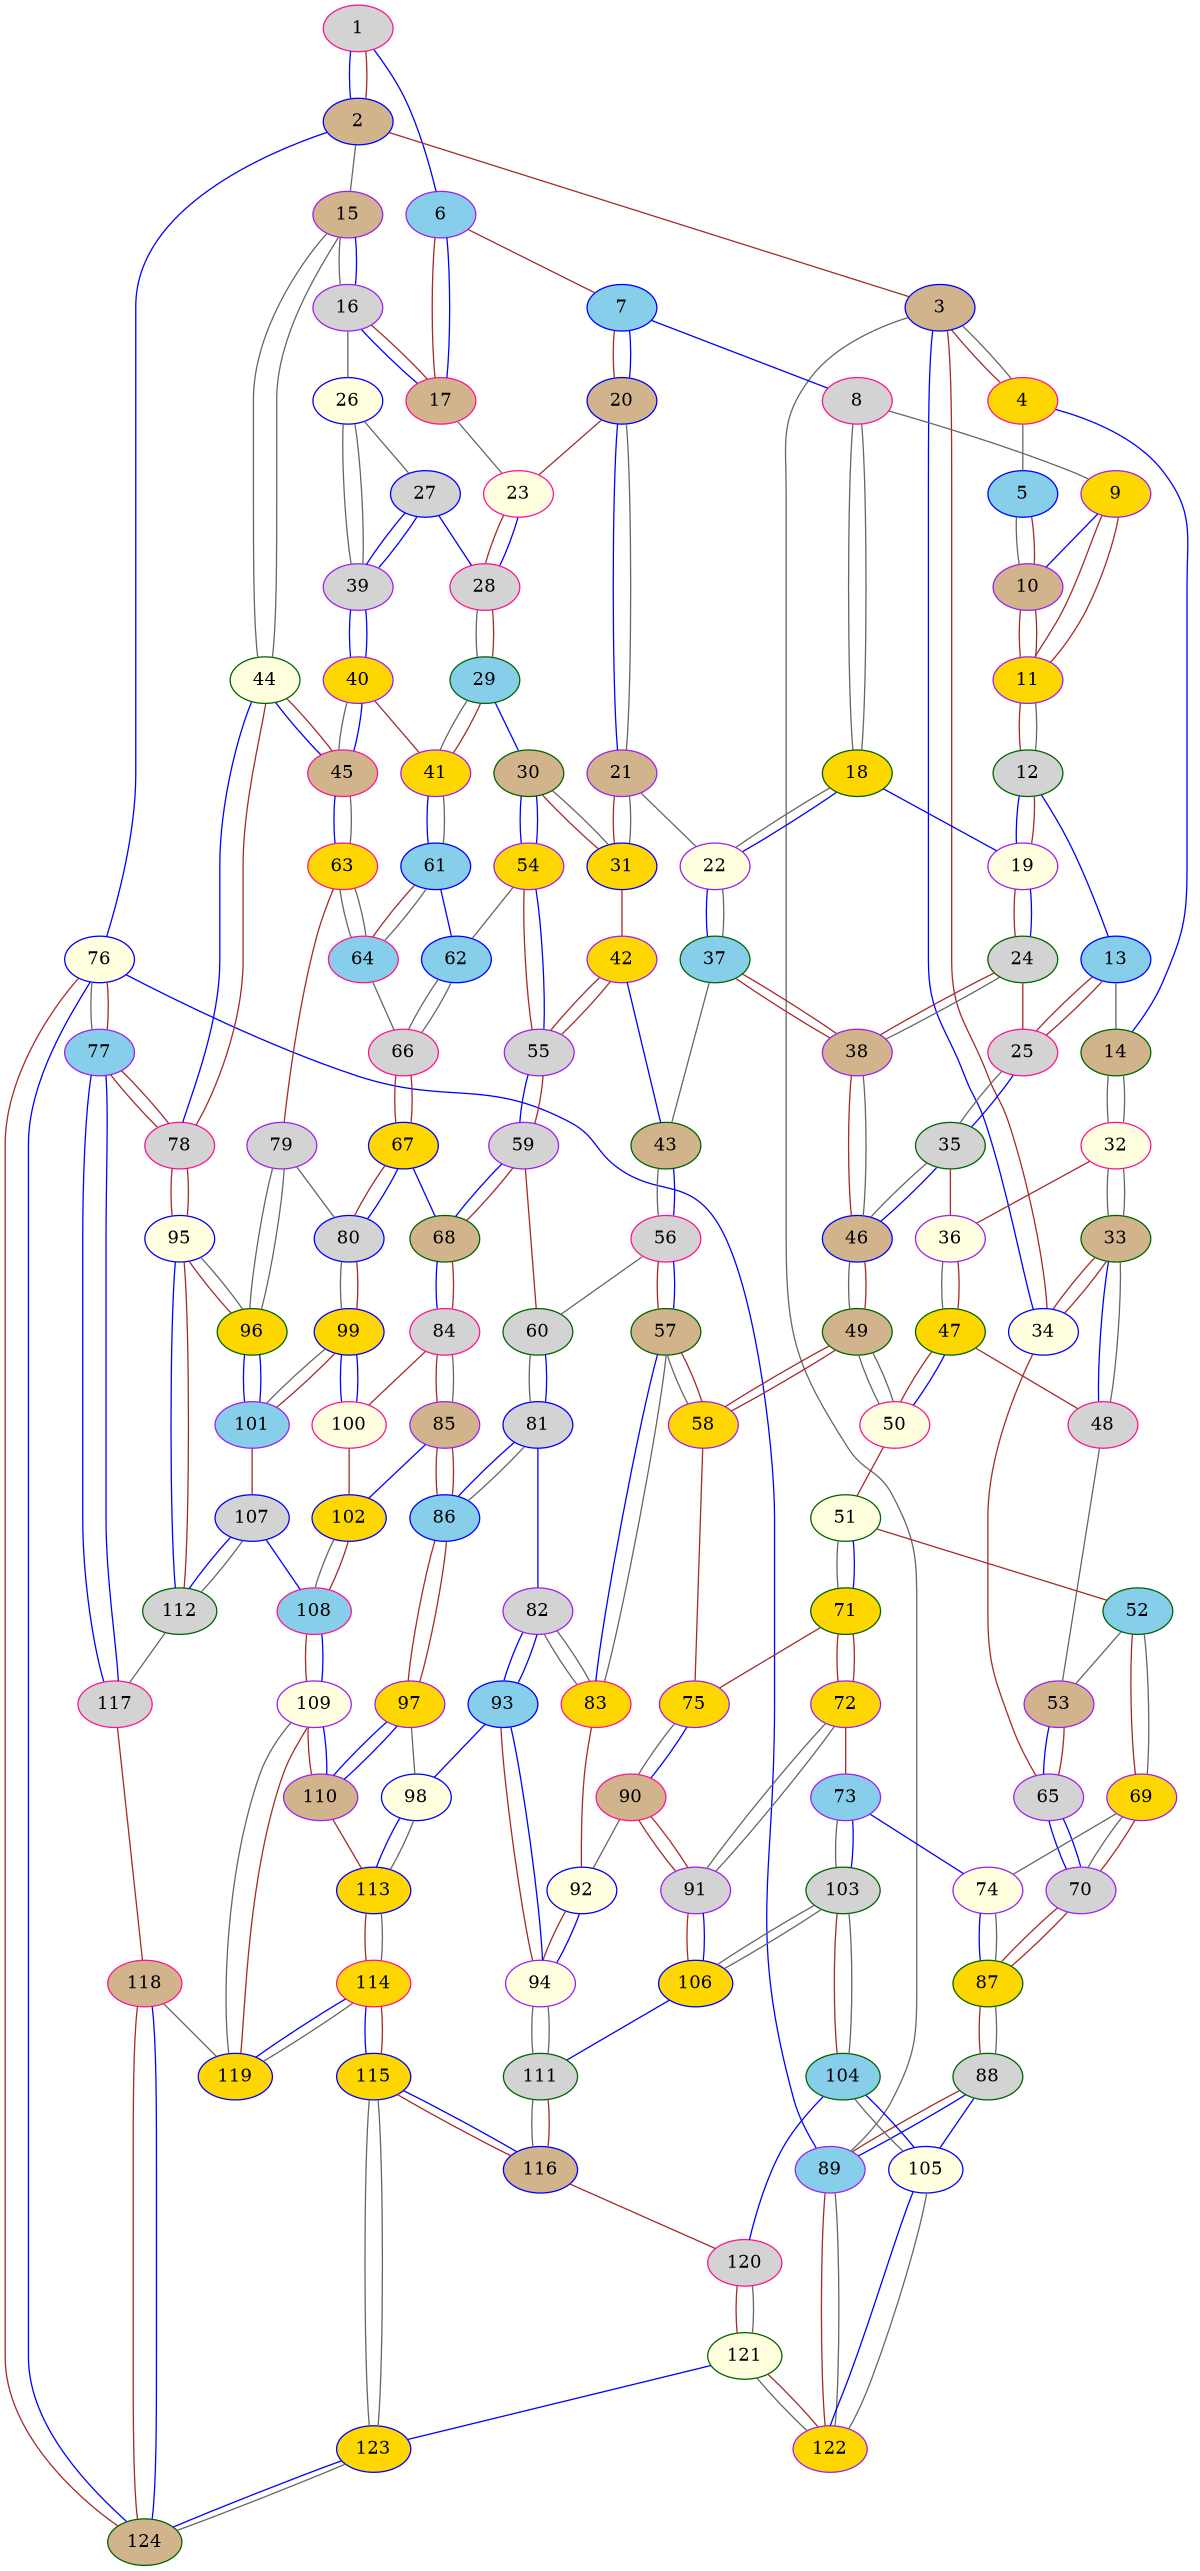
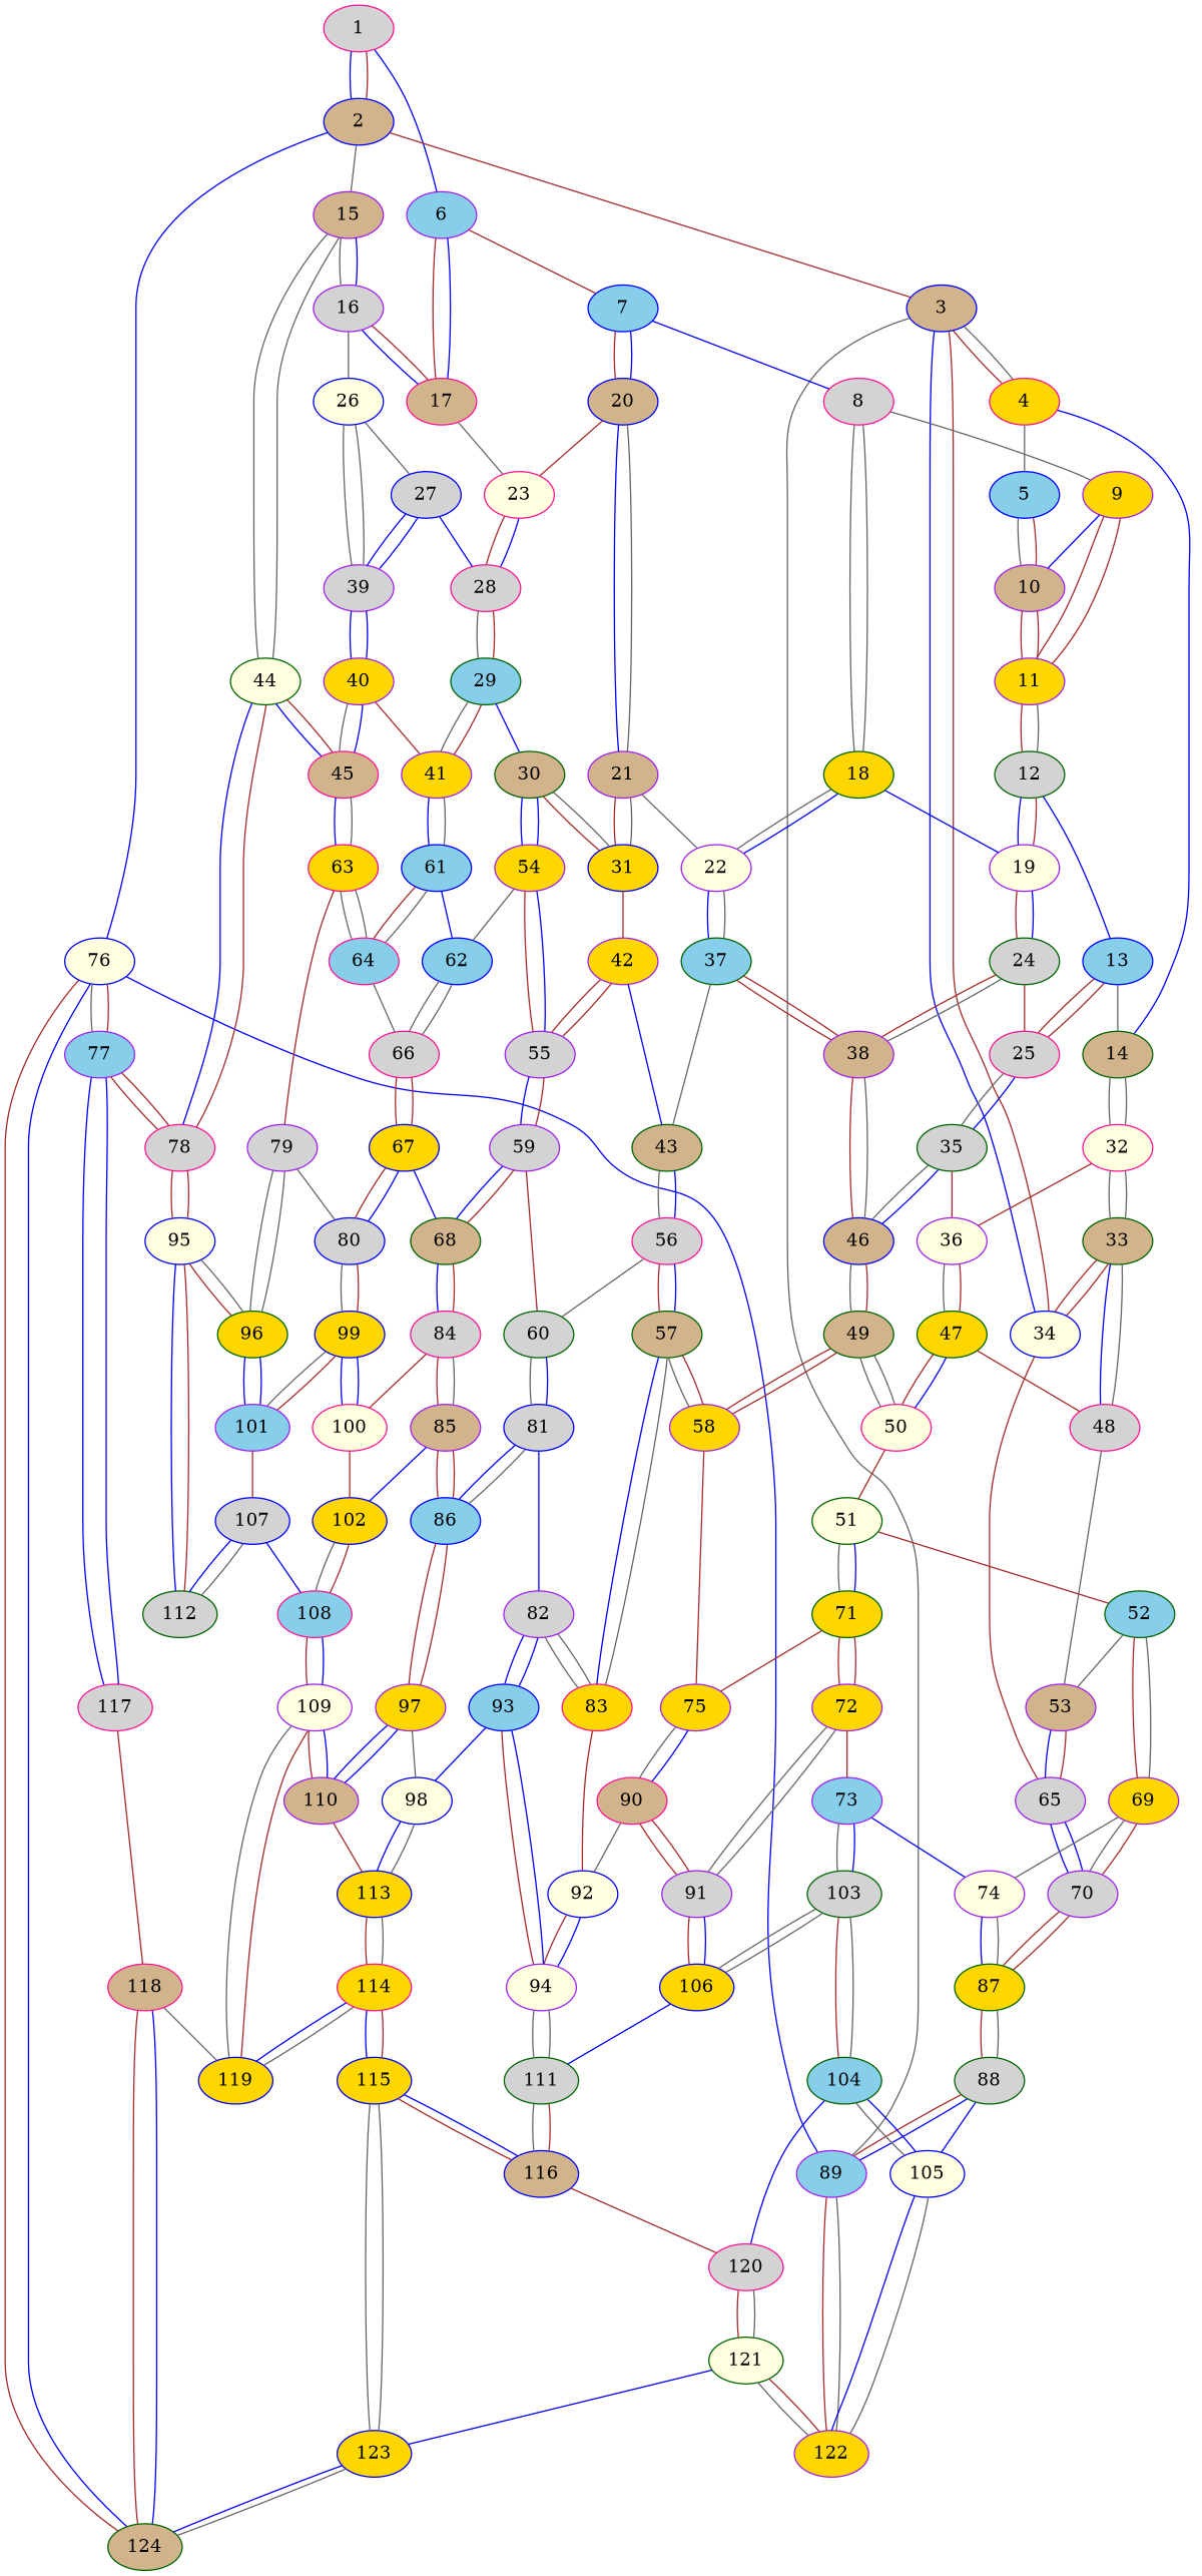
  graph {
    node [color=purple fillcolor=lightgrey style=filled]
    edge [color=brown]
    1 [color=deeppink]
    2 [color=blue fillcolor=tan]
    6 [fillcolor=skyblue]
    3 [color=blue fillcolor=tan]
    15 [fillcolor=tan]
    76 [color=blue fillcolor=lightyellow]
    7 [color=blue fillcolor=skyblue]
    17 [color=deeppink fillcolor=tan]
    4 [color=deeppink fillcolor=gold]
    34 [color=blue fillcolor=lightyellow]
    89 [fillcolor=skyblue]
    16
    44 [color=darkgreen fillcolor=lightyellow]
    77 [fillcolor=skyblue]
    124 [color=darkgreen fillcolor=tan]
    5 [color=blue fillcolor=skyblue]
    14 [color=darkgreen fillcolor=tan]
    65
    122 [fillcolor=gold]
    10 [fillcolor=tan]
    32 [color=deeppink fillcolor=lightyellow]
    11 [fillcolor=gold]
    8 [color=deeppink]
    20 [color=blue fillcolor=tan]
    23 [color=deeppink fillcolor=lightyellow]
    9 [fillcolor=gold]
    18 [color=darkgreen fillcolor=gold]
    21 [fillcolor=tan]
    19 [fillcolor=lightyellow]
    22 [fillcolor=lightyellow]
    12 [color=darkgreen]
    13 [color=blue fillcolor=skyblue]
    25 [color=deeppink]
    24 [color=darkgreen]
    35 [color=darkgreen]
    33 [color=darkgreen fillcolor=tan]
    36 [fillcolor=lightyellow]
    26 [color=blue fillcolor=lightyellow]
    45 [color=deeppink fillcolor=tan]
    78 [color=deeppink]
    27 [color=blue]
    39
    28 [color=deeppink]
    37 [color=darkgreen fillcolor=skyblue]
    38 [fillcolor=tan]
    31 [color=blue fillcolor=gold]
    42 [fillcolor=gold]
    43 [color=darkgreen fillcolor=tan]
    29 [color=darkgreen fillcolor=skyblue]
    46 [color=blue fillcolor=tan]
    40 [fillcolor=gold]
    30 [color=darkgreen fillcolor=tan]
    41 [fillcolor=gold]
    54 [fillcolor=gold]
    61 [color=blue fillcolor=skyblue]
    55
    62 [color=blue fillcolor=skyblue]
    48 [color=deeppink]
    47 [color=darkgreen fillcolor=gold]
    53 [fillcolor=tan]
    70
    49 [color=darkgreen fillcolor=tan]
    50 [color=deeppink fillcolor=lightyellow]
    56 [color=deeppink]
    63 [color=deeppink fillcolor=gold]
    64 [color=deeppink fillcolor=skyblue]
    59
    57 [color=darkgreen fillcolor=tan]
    60 [color=darkgreen]
    95 [color=blue fillcolor=lightyellow]
    79
    58 [fillcolor=gold]
    51 [color=darkgreen fillcolor=lightyellow]
    75 [fillcolor=gold]
    52 [color=darkgreen fillcolor=skyblue]
    71 [color=darkgreen fillcolor=gold]
    69 [fillcolor=gold]
    72 [fillcolor=gold]
    74 [fillcolor=lightyellow]
    66 [color=deeppink]
    68 [color=darkgreen fillcolor=tan]
    83 [color=deeppink fillcolor=gold]
    81 [color=blue]
    92 [color=blue fillcolor=lightyellow]
    90 [color=deeppink fillcolor=tan]
    84 [color=deeppink]
    82
    86 [color=blue fillcolor=skyblue]
    67 [color=blue fillcolor=gold]
    80 [color=blue]
    96 [color=darkgreen fillcolor=gold]
    87 [color=darkgreen fillcolor=gold]
    99 [color=blue fillcolor=gold]
    85 [fillcolor=tan]
    100 [color=deeppink fillcolor=lightyellow]
    88 [color=darkgreen]
    73 [fillcolor=skyblue]
    91
    103 [color=darkgreen]
    106 [color=blue fillcolor=gold]
    104 [color=darkgreen fillcolor=skyblue]
    117 [color=deeppink]
    118 [color=deeppink fillcolor=tan]
    112 [color=darkgreen]
    101 [fillcolor=skyblue]
    93 [color=blue fillcolor=skyblue]
    97 [fillcolor=gold]
    94 [fillcolor=lightyellow]
    98 [color=blue fillcolor=lightyellow]
    102 [color=blue fillcolor=gold]
    108 [color=deeppink fillcolor=skyblue]
    110 [fillcolor=tan]
    105 [color=blue fillcolor=lightyellow]
    111 [color=darkgreen]
    113 [color=blue fillcolor=gold]
    116 [color=blue fillcolor=tan]
    107 [color=blue]
    114 [color=deeppink fillcolor=gold]
    109 [fillcolor=lightyellow]
    120 [color=deeppink]
    121 [color=darkgreen fillcolor=lightyellow]
    119 [color=blue fillcolor=gold]
    115 [color=blue fillcolor=gold]
    123 [color=blue fillcolor=gold]
    1 -- 2 [color=blue]
    1 -- 2
    1 -- 6 [color=blue]
    2 -- 3
    2 -- 15 [color=gray40]
    2 -- 76 [color=blue]
    6 -- 7
    6 -- 17
    6 -- 17 [color=blue]
    3 -- 4
    3 -- 4 [color=gray40]
    3 -- 34 [color=blue]
    3 -- 34
    3 -- 89 [color=gray40]
    15 -- 16 [color=gray40]
    15 -- 16 [color=blue]
    15 -- 44 [color=gray40]
    15 -- 44 [color=gray40]
    76 -- 89 [color=blue]
    76 -- 77 [color=gray40]
    76 -- 77
    76 -- 124
    76 -- 124 [color=blue]
    7 -- 8 [color=blue]
    7 -- 20
    7 -- 20 [color=blue]
    17 -- 23 [color=gray40]
    4 -- 5 [color=gray40]
    4 -- 14 [color=blue]
    34 -- 65
    89 -- 122
    89 -- 122 [color=gray40]
    16 -- 17 [color=blue]
    16 -- 17
    16 -- 26 [color=gray40]
    44 -- 45 [color=blue]
    44 -- 45
    44 -- 78 [color=blue]
    44 -- 78
    77 -- 78
    77 -- 78
    77 -- 117 [color=blue]
    77 -- 117 [color=blue]
    5 -- 10 [color=gray40]
    5 -- 10
    14 -- 32 [color=gray40]
    14 -- 32 [color=gray40]
    65 -- 70 [color=blue]
    65 -- 70 [color=blue]
    10 -- 11
    10 -- 11
    32 -- 33 [color=gray40]
    32 -- 33 [color=gray40]
    32 -- 36
    11 -- 12
    11 -- 12 [color=gray40]
    8 -- 9 [color=gray40]
    8 -- 18 [color=gray40]
    8 -- 18 [color=gray40]
    20 -- 23
    20 -- 21 [color=blue]
    20 -- 21 [color=gray40]
    23 -- 28
    23 -- 28 [color=blue]
    9 -- 10 [color=blue]
    9 -- 11
    9 -- 11
    18 -- 19 [color=blue]
    18 -- 22 [color=gray40]
    18 -- 22 [color=blue]
    21 -- 22 [color=gray40]
    21 -- 31
    21 -- 31 [color=gray40]
    19 -- 24
    19 -- 24 [color=blue]
    22 -- 37 [color=blue]
    22 -- 37 [color=gray40]
    12 -- 19 [color=blue]
    12 -- 19
    12 -- 13 [color=blue]
    13 -- 14 [color=gray40]
    13 -- 25
    13 -- 25
    25 -- 35 [color=gray40]
    25 -- 35 [color=blue]
    24 -- 25
    24 -- 38
    24 -- 38 [color=gray40]
    35 -- 36
    35 -- 46 [color=gray40]
    35 -- 46 [color=blue]
    33 -- 34
    33 -- 34
    33 -- 48 [color=blue]
    33 -- 48 [color=gray40]
    36 -- 47 [color=gray40]
    36 -- 47
    26 -- 27 [color=gray40]
    26 -- 39 [color=gray40]
    26 -- 39 [color=gray40]
    45 -- 63 [color=blue]
    45 -- 63 [color=gray40]
    78 -- 95
    78 -- 95
    27 -- 39 [color=blue]
    27 -- 39 [color=blue]
    27 -- 28 [color=blue]
    39 -- 40 [color=blue]
    39 -- 40 [color=blue]
    28 -- 29 [color=gray40]
    28 -- 29
    37 -- 38
    37 -- 38
    37 -- 43 [color=gray40]
    38 -- 46
    38 -- 46 [color=gray40]
    31 -- 42
    42 -- 43 [color=blue]
    42 -- 55
    42 -- 55
    43 -- 56 [color=gray40]
    43 -- 56 [color=blue]
    29 -- 30 [color=blue]
    29 -- 41 [color=gray40]
    29 -- 41
    46 -- 49 [color=gray40]
    46 -- 49
    40 -- 45 [color=gray40]
    40 -- 45 [color=blue]
    40 -- 41
    30 -- 31
    30 -- 31 [color=gray40]
    30 -- 54 [color=blue]
    30 -- 54 [color=blue]
    41 -- 61 [color=blue]
    41 -- 61 [color=gray40]
    54 -- 55
    54 -- 55 [color=blue]
    54 -- 62 [color=gray40]
    61 -- 62 [color=blue]
    61 -- 64
    61 -- 64 [color=gray40]
    55 -- 59 [color=blue]
    55 -- 59
    62 -- 66 [color=gray40]
    62 -- 66 [color=gray40]
    48 -- 53 [color=gray40]
    47 -- 48
    47 -- 50
    47 -- 50 [color=blue]
    53 -- 65 [color=blue]
    53 -- 65
    70 -- 87
    70 -- 87
    49 -- 50 [color=gray40]
    49 -- 50 [color=gray40]
    49 -- 58
    49 -- 58
    50 -- 51
    56 -- 57
    56 -- 57 [color=blue]
    56 -- 60 [color=gray40]
    63 -- 64 [color=gray40]
    63 -- 64 [color=gray40]
    63 -- 79
    64 -- 66 [color=gray40]
    59 -- 60
    59 -- 68 [color=blue]
    59 -- 68
    57 -- 58 [color=gray40]
    57 -- 58
    57 -- 83 [color=blue]
    57 -- 83 [color=gray40]
    60 -- 81 [color=gray40]
    60 -- 81 [color=blue]
    95 -- 96
    95 -- 96 [color=gray40]
    95 -- 112 [color=blue]
    95 -- 112
    79 -- 80 [color=gray40]
    79 -- 96 [color=gray40]
    79 -- 96 [color=gray40]
    58 -- 75
    51 -- 52
    51 -- 71 [color=gray40]
    51 -- 71 [color=blue]
    75 -- 90 [color=gray40]
    75 -- 90 [color=blue]
    52 -- 53 [color=gray40]
    52 -- 69
    52 -- 69 [color=gray40]
    71 -- 75
    71 -- 72
    71 -- 72
    69 -- 70 [color=gray40]
    69 -- 70
    69 -- 74 [color=gray40]
    72 -- 73
    72 -- 91 [color=gray40]
    72 -- 91 [color=gray40]
    74 -- 87 [color=blue]
    74 -- 87 [color=gray40]
    66 -- 67
    66 -- 67
    68 -- 84 [color=blue]
    68 -- 84
    83 -- 92
    81 -- 82 [color=blue]
    81 -- 86 [color=blue]
    81 -- 86 [color=gray40]
    92 -- 94
    92 -- 94 [color=blue]
    90 -- 92 [color=gray40]
    90 -- 91
    90 -- 91
    84 -- 85
    84 -- 85 [color=gray40]
    84 -- 100
    82 -- 83 [color=gray40]
    82 -- 83 [color=gray40]
    82 -- 93 [color=blue]
    82 -- 93 [color=blue]
    86 -- 97
    86 -- 97
    67 -- 68 [color=blue]
    67 -- 80
    67 -- 80 [color=blue]
    80 -- 99 [color=gray40]
    80 -- 99
    96 -- 101 [color=blue]
    96 -- 101 [color=blue]
    87 -- 88
    87 -- 88 [color=gray40]
    99 -- 100 [color=blue]
    99 -- 100 [color=blue]
    99 -- 101 [color=gray40]
    99 -- 101
    85 -- 86
    85 -- 86
    85 -- 102 [color=blue]
    100 -- 102
    88 -- 89
    88 -- 89 [color=blue]
    88 -- 105 [color=blue]
    73 -- 74 [color=blue]
    73 -- 103 [color=gray40]
    73 -- 103 [color=blue]
    91 -- 106
    91 -- 106 [color=blue]
    103 -- 106 [color=gray40]
    103 -- 106 [color=gray40]
    103 -- 104
    103 -- 104 [color=gray40]
    106 -- 111 [color=blue]
    104 -- 105 [color=gray40]
    104 -- 105 [color=blue]
    104 -- 120 [color=blue]
    117 -- 118
    118 -- 124
    118 -- 124 [color=blue]
    118 -- 119 [color=gray40]
-   112 -- 117 [color=gray40]
    101 -- 107
    93 -- 94
    93 -- 94 [color=blue]
    93 -- 98 [color=blue]
    97 -- 98 [color=gray40]
    97 -- 110 [color=blue]
    97 -- 110 [color=blue]
    94 -- 111 [color=gray40]
    94 -- 111 [color=gray40]
    98 -- 113 [color=blue]
    98 -- 113 [color=gray40]
    102 -- 108 [color=gray40]
    102 -- 108
    108 -- 109
    108 -- 109 [color=blue]
    110 -- 113
    105 -- 122 [color=blue]
    105 -- 122 [color=gray40]
    111 -- 116 [color=gray40]
    111 -- 116
    113 -- 114
    113 -- 114 [color=gray40]
    116 -- 120
    107 -- 112 [color=blue]
    107 -- 112 [color=gray40]
    107 -- 108 [color=blue]
    114 -- 119 [color=blue]
    114 -- 119 [color=gray40]
    114 -- 115 [color=blue]
    114 -- 115
    109 -- 110
    109 -- 110 [color=blue]
    109 -- 119 [color=gray40]
    109 -- 119
    120 -- 121
    120 -- 121 [color=gray40]
    121 -- 122 [color=gray40]
    121 -- 122
    121 -- 123 [color=blue]
    115 -- 116
    115 -- 116 [color=blue]
    115 -- 123 [color=gray40]
    115 -- 123 [color=gray40]
    123 -- 124 [color=blue]
    123 -- 124 [color=gray40]
  }
